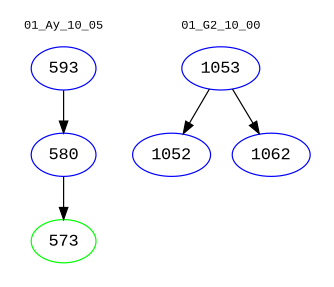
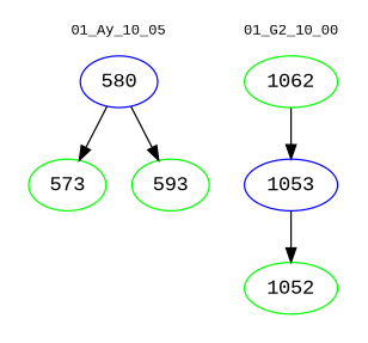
  digraph {
    fontname="Liberation Mono"
    node [color=blue fontname="Liberation Mono"]
    edge [color=black fontname="Liberation Mono"]
    n1 [label=580]
    n2 [color=green label=573]
-   n3 [label=593]
+   n3 [color=green label=593]
    n4 [label=1053]
-   n5 [label=1052]
-   n6 [label=1062]
+   n5 [color=green label=1052]
+   n6 [color=green label=1062]
    subgraph cluster_1 {
      color=white
      fontsize=10
      label="01_Ay_10_05"
      n1
      n2
      n3
    }
    subgraph cluster_2 {
      color=white
      fontsize=10
      label="01_G2_10_00"
      n4
      n5
      n6
    }
    n1 -> n2
-   n3 -> n1
+   n1 -> n3
    n4 -> n5
-   n4 -> n6
+   n6 -> n4
  }
